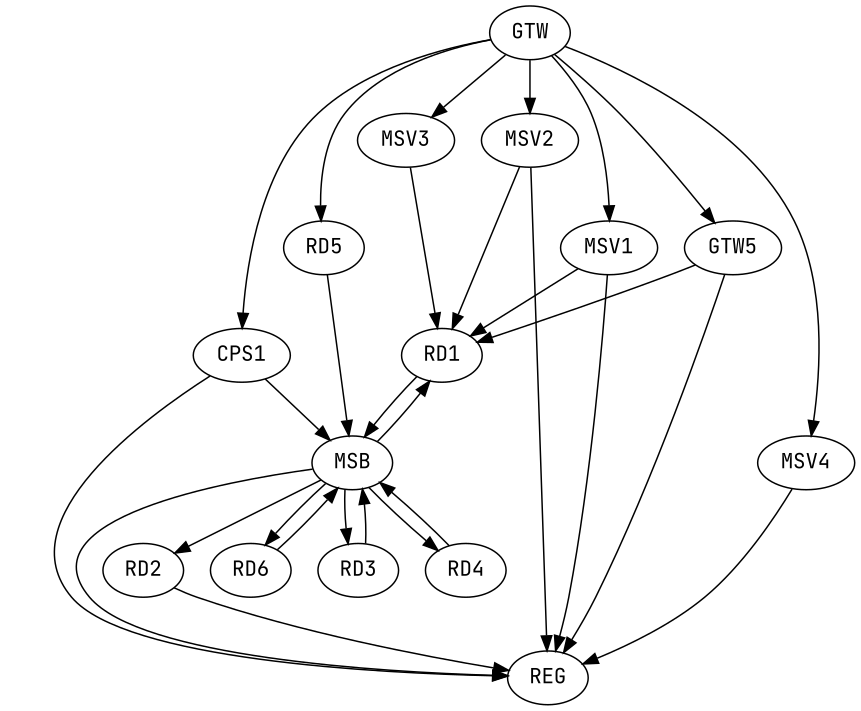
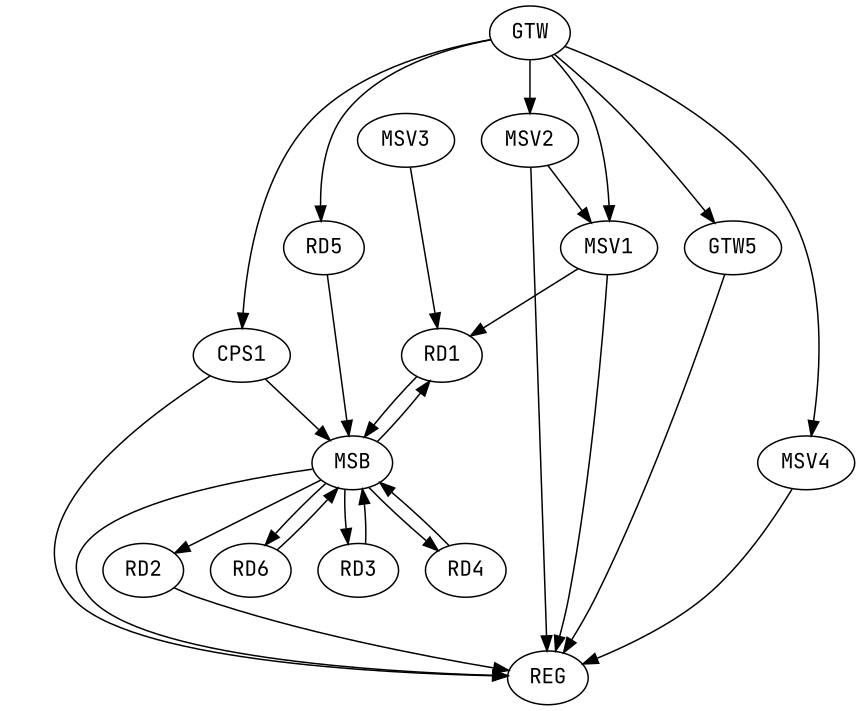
  strict digraph {
    fontname="JetBrains Mono"
    node [fontname="JetBrains Mono"]
    edge [fontname="JetBrains Mono"]
    n1 [label=RD1]
    n2 [label=MSB]
    n3 [label=RD2]
    n4 [label=REG]
    n5 [label=RD3]
    n6 [label=RD4]
    n7 [label=RD6]
    n8 [label=RD5]
    n9 [label=CPS1]
    n10 [label=GTW]
    n11 [label=MSV1]
    n12 [label=MSV2]
    n13 [label=MSV3]
    n14 [label=MSV4]
    n15 [label=GTW5]
    n1 -> n2
    n2 -> n1
    n2 -> n3
    n2 -> n4
    n2 -> n5
    n2 -> n6
    n2 -> n7
    n3 -> n4
    n5 -> n2
    n6 -> n2
    n7 -> n2
    n8 -> n2
    n9 -> n2
    n9 -> n4
    n10 -> n8
    n10 -> n9
    n10 -> n11
    n10 -> n12
-   n10 -> n13
    n10 -> n14
    n10 -> n15
    n11 -> n1
    n11 -> n4
-   n12 -> n1
+   n12 -> n11
    n12 -> n4
    n13 -> n1
    n14 -> n4
-   n15 -> n1
    n15 -> n4
  }
